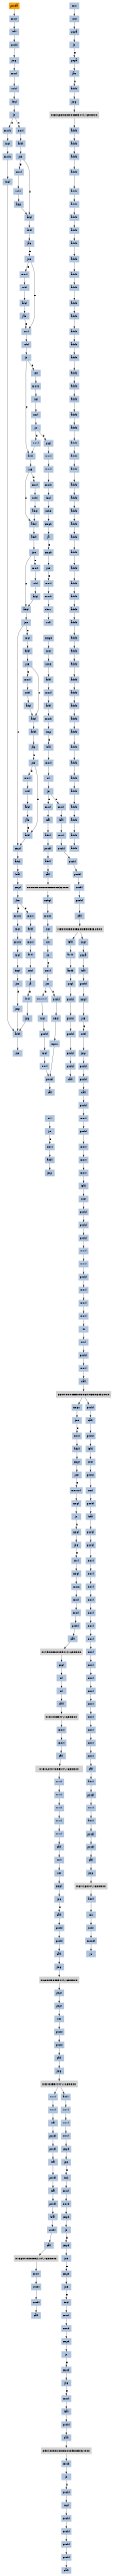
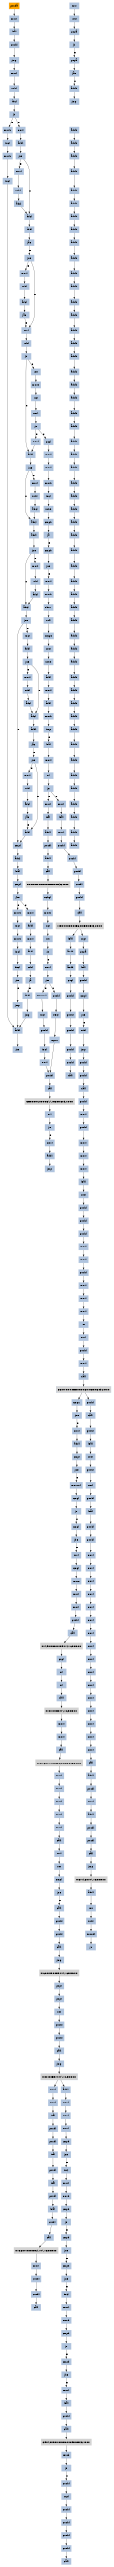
  strict digraph {
    node [color=lightsteelblue fillcolor=lightsteelblue shape=rectangle style=filled]
    edge [color="#000000"]
    n1 [color=lightgrey fillcolor=orange label=pusha]
    n2 [label=movl]
    n3 [label=leal]
    n4 [label=pushl]
    n5 [label=jmp]
    n6 [label=movl]
    n7 [label=subl]
    n8 [label=adcl]
    n9 [label=jb]
    n10 [label=movb]
    n11 [label=movl]
    n12 [label=incl]
    n13 [label=addl]
    n14 [label=movb]
    n15 [label=jne]
    n16 [label=incl]
    n17 [label=addl]
    n18 [label=jne]
    n19 [label=adcl]
    n20 [label=movl]
    n21 [label=addl]
    n22 [label=subl]
    n23 [label=jae]
    n24 [label=adcl]
    n25 [label=jne]
    n26 [label=xorl]
    n27 [label=movl]
    n28 [label=subl]
    n29 [label=subl]
    n30 [label=jb]
    n31 [label=adcl]
    n32 [label=shll]
    n33 [label=addl]
    n34 [label=movb]
    n35 [label=jne]
    n36 [label=incl]
    n37 [label=adcl]
    n38 [label=movl]
    n39 [label=xorl]
    n40 [label=je]
    n41 [label=movl]
    n42 [label=popl]
    n43 [label=movl]
    n44 [label=movl]
    n45 [label=addl]
    n46 [label=subl]
    n47 [label=jne]
    n48 [label=adcl]
    n49 [label=adcl]
    n50 [label=movl]
    n51 [label=jne]
    n52 [label=subl]
    n53 [label=cmpl]
    n54 [label=incl]
    n55 [label=adcl]
    n56 [label=adcl]
    n57 [label=addl]
    n58 [label=leal]
    n59 [label=jne]
    n60 [label=cmpl]
    n61 [label=jbe]
    n62 [label=movl]
    n63 [label=movb]
    n64 [label=addl]
    n65 [label=incl]
    n66 [label=movl]
    n67 [label=movb]
    n68 [label=addl]
    n69 [label=subl]
    n70 [label=ja]
    n71 [label=addl]
    n72 [label=jmp]
    n73 [label=adcl]
    n74 [label=movl]
    n75 [label=addl]
    n76 [label=subl]
    n77 [label=jae]
    n78 [label=adcl]
    n79 [label=jne]
    n80 [label=addl]
    n81 [label=movl]
    n82 [label=subl]
    n83 [label=adcl]
    n84 [label=jae]
    n85 [label=jae]
    n86 [label=incl]
    n87 [label=decl]
    n88 [label=jne]
    n89 [label=jmp]
    n90 [label=movb]
    n91 [label=incl]
    n92 [label=subb]
    n93 [label=cmpb]
    n94 [label=ja]
    n95 [label=cmpb]
    n96 [label=jne]
    n97 [label=movl]
    n98 [label=movb]
    n99 [label=shrw]
    n100 [label=roll]
    n101 [label=xchgb]
    n102 [label=subl]
    n103 [label=subb]
    n104 [label=addl]
    n105 [label=movl]
    n106 [label=addl]
    n107 [label=movb]
    n108 [label=loop]
    n109 [label=leal]
    n110 [label=movl]
    n111 [label=orl]
    n112 [label=je]
    n113 [label=movl]
    n114 [label=movl]
    n115 [label=leal]
    n116 [label=leal]
    n117 [label=addl]
    n118 [label=movl]
    n119 [label=pushl]
    n120 [label=addl]
    n121 [label=call]
    n122 [color=lightgrey fillcolor=lightgrey label="LOADLIBRARYA-KERNEL32-DLL"]
    n123 [label=xchgl]
    n124 [label=movb]
    n125 [label=incl]
    n126 [label=orb]
    n127 [label=je]
    n128 [label=movl]
    n129 [label=jns]
    n130 [label=pushl]
    n131 [label=movzwl]
    n132 [label=decl]
    n133 [label=incl]
    n134 [label=repnz]
    n135 [label=pushl]
    n136 [label=pushl]
    n137 [label=call]
+   n138 [color=lightgrey fillcolor=lightgrey label="GETPROCADDRESS-KERNEL32-DLL"]
    n139 [label=orl]
    n140 [label=je]
    n141 [label=movl]
    n142 [label=addl]
    n143 [label=jmp]
    n144 [label=incl]
    n145 [label=movl]
    n146 [label=pushl]
    n147 [label=pushl]
    n148 [label=pushl]
    n149 [label=pushl]
    n150 [label=pushl]
    n151 [label=call]
    n152 [color=lightgrey fillcolor=lightgrey label="VIRTUALPROTECT-KERNEL32-DLL"]
    n153 [label=leal]
    n154 [label=popl]
    n155 [label=andb]
    n156 [label=popa]
    n157 [label=andb]
    n158 [label=leal]
    n159 [label=popl]
    n160 [label=pushl]
    n161 [label=pushl]
    n162 [label=pushl]
    n163 [label=pushl]
    n164 [label=pushl]
    n165 [label=call]
    n166 [label=pushl]
    n167 [label=cmpl]
    n168 [label=jne]
    n169 [label=subl]
    n170 [label=jmp]
    n171 [label=pushl]
    n172 [label=pushl]
    n173 [label=call]
    n174 [label=pushl]
    n175 [label=movl]
    n176 [label=pushl]
    n177 [label=movl]
    n178 [label=movl]
    n179 [label=movl]
    n180 [label=leal]
    n181 [label=subl]
    n182 [label=pushl]
    n183 [label=pushl]
    n184 [label=pushl]
    n185 [label=movl]
    n186 [label=movl]
    n187 [label=pushl]
    n188 [label=movl]
    n189 [label=movl]
    n190 [label=movl]
    n191 [label=ret]
    n192 [label=xorl]
    n193 [label=pushl]
    n194 [label=movl]
    n195 [label=call]
    n196 [fillcolor=lightgrey label="GETMODULEHANDLEA-KERNEL32-DLL"]
    n197 [label=cmpw]
    n198 [label=pushl]
    n199 [label=jne]
    n200 [label=call]
    n201 [label=movl]
    n202 [label=pushl]
    n203 [label=addl]
    n204 [label=cmpl]
    n205 [label=jne]
    n206 [label=movzwl]
    n207 [label=cmpl]
    n208 [label=je]
    n209 [label=cmpl]
    n210 [label=jbe]
    n211 [label=xorl]
    n212 [label=cmpl]
    n213 [label=setne]
    n214 [label=movl]
    n215 [label=movl]
    n216 [label=pushl]
    n217 [label=call]
    n218 [color=lightgrey fillcolor=lightgrey label="A--SET-APP-TYPE-MSVCRT-DLL"]
    n219 [label=popl]
    n220 [label=orl]
    n221 [label=orl]
    n222 [label=call]
    n223 [color=lightgrey fillcolor=lightgrey label="A--P--TYPE-MSVCRT-DLL"]
    n224 [label=movl]
    n225 [label=movl]
    n226 [label=call]
-   n227 [color=lightgrey fillcolor=lightgrey label="A--P--COMMODE-MSVCRT-DLL"]
+   n227 [color=lightgrey fillcolor=lightgrey label="A--P--COMMODE-CONTROLFP-DLL"]
    n228 [label=movl]
    n229 [label=movl]
    n230 [label=movl]
    n231 [label=movl]
    n232 [label=movl]
    n233 [label=call]
    n234 [label=xorl]
    n235 [label=ret]
    n236 [label=cmpl]
    n237 [label=jne]
    n238 [label=call]
    n239 [label=pushl]
    n240 [label=pushl]
    n241 [label=call]
    n242 [label=jmp]
    n243 [color=lightgrey fillcolor=lightgrey label="A-CONTROLFP-MSVCRT-DLL"]
    n244 [label=popl]
    n245 [label=popl]
    n246 [label=ret]
    n247 [label=pushl]
    n248 [label=pushl]
    n249 [label=call]
    n250 [label=jmp]
    n251 [fillcolor=lightgrey label="A-INITTERM-MSVCRT-DLL"]
    n252 [label=movl]
    n253 [label=addl]
    n254 [label=movl]
    n255 [label=movl]
    n256 [label=leal]
    n257 [label=movl]
    n258 [label=pushl]
    n259 [label=pushl]
    n260 [label=leal]
    n261 [label=pushl]
    n262 [label=leal]
    n263 [label=pushl]
    n264 [label=leal]
    n265 [label=pushl]
    n266 [label=call]
    n267 [color=lightgrey fillcolor=lightgrey label="A--GETMAINARGS-MSVCRT-DLL"]
    n268 [label=movl]
    n269 [label=pushl]
    n270 [label=pushl]
    n271 [label=call]
    n272 [label=movl]
    n273 [label=cmpb]
    n274 [label=jne]
    n275 [label=incl]
    n276 [label=movl]
    n277 [label=movb]
    n278 [label=cmpb]
    n279 [label=je]
    n280 [label=cmpb]
    n281 [label=jne]
    n282 [label=cmpb]
    n283 [label=jne]
    n284 [label=incl]
    n285 [label=movl]
    n286 [label=movb]
    n287 [label=cmpb]
    n288 [label=je]
    n289 [label=cmpb]
    n290 [label=jbe]
    n291 [label=movl]
    n292 [label=leal]
    n293 [label=pushl]
    n294 [label=call]
    n295 [color=lightgrey fillcolor=lightgrey label="GETSTARTUPINFOA-KERNEL32-DLL"]
    n296 [label=testb]
    n297 [label=je]
    n298 [label=pushl]
    n299 [label=popl]
    n300 [label=pushl]
    n301 [label=pushl]
    n302 [label=pushl]
    n303 [label=pushl]
    n304 [label=call]
    n305 [label=leal]
    n306 [label=subl]
    n307 [label=pushl]
    n308 [label=xorl]
    n309 [label=pushl]
    n310 [label=leal]
    n311 [label=pushl]
    n312 [label=pushl]
    n313 [label=movl]
    n314 [label=movl]
    n315 [label=movl]
    n316 [label=movl]
    n317 [label=movl]
    n318 [label=movl]
    n319 [label=movl]
    n320 [label=movl]
    n321 [label=movl]
    n322 [label=movl]
    n323 [label=movl]
    n324 [label=movl]
    n325 [label=movl]
    n326 [label=movl]
    n327 [label=movl]
    n328 [label=movl]
    n329 [label=call]
    n330 [label=addl]
    n331 [label=pushl]
    n332 [label=movl]
    n333 [label=addl]
    n334 [label=pushl]
    n335 [label=pushl]
    n336 [label=call]
    n337 [label=jmp]
    n338 [color=lightgrey fillcolor=lightgrey label="MEMSET-MSVCRT-DLL"]
    n339 [label=addl]
    n340 [label=ret]
    n341 [label=subl]
    n342 [label=boundl]
    n343 [label=jo]
    n344 [label=insl]
    n345 [label=subl]
    n346 [label=popa]
    n347 [label=jb]
    n348 [label=popa]
    n349 [label=jae]
    n350 [label=addb]
    n351 [label=jmp]
-   n352 [color=lightgrey fillcolor=lightgrey label="A-EXCEPT-HANDLER3-MSVCRT-DLL"]
    n353 [label=addb]
    n354 [label=addb]
    n355 [label=addb]
    n356 [label=addb]
    n357 [label=addb]
    n358 [label=addb]
    n359 [label=addb]
    n360 [label=addb]
    n361 [label=addb]
    n362 [label=addb]
    n363 [label=addb]
    n364 [label=addb]
    n365 [label=addb]
    n366 [label=addb]
    n367 [label=addb]
    n368 [label=addb]
    n369 [label=addb]
    n370 [label=addb]
    n371 [label=addb]
    n372 [label=addb]
    n373 [label=addb]
    n374 [label=addb]
    n375 [label=addb]
    n376 [label=addb]
    n377 [label=addb]
    n378 [label=addb]
    n379 [label=addb]
    n380 [label=addb]
    n381 [label=addb]
    n382 [label=addb]
    n383 [label=addb]
    n384 [label=addb]
    n385 [label=addb]
    n386 [label=addb]
    n387 [label=addb]
    n388 [label=addb]
    n389 [label=addb]
    n390 [label=addb]
    n391 [label=addb]
    n392 [label=addb]
    n393 [label=addb]
    n394 [label=addb]
    n395 [label=addb]
    n396 [label=addb]
    n397 [label=addb]
    n398 [label=addb]
    n399 [label=addb]
    n400 [label=addb]
    n401 [label=addb]
    n402 [label=addb]
    n403 [label=addb]
    n404 [label=addb]
    n1 -> n2
    n2 -> n3
    n3 -> n4
    n4 -> n5
    n5 -> n6
    n6 -> n7
    n7 -> n8
    n8 -> n9
    n9 -> n10 [label=T]
    n9 -> n11 [label=F]
    n10 -> n12
    n11 -> n13
    n12 -> n14
    n13 -> n15
    n14 -> n16
    n15 -> n19 [label=T]
    n15 -> n20 [label=F]
    n16 -> n17
    n17 -> n18
    n19 -> n21
    n20 -> n22
    n21 -> n23
    n22 -> n24
    n23 -> n25 [label=F]
    n24 -> n19
    n25 -> n26 [label=T]
    n25 -> n27 [label=F]
    n26 -> n28
    n27 -> n29
    n28 -> n30
    n29 -> n31
    n30 -> n32 [label=F]
    n30 -> n33 [label=T]
    n31 -> n84
    n32 -> n34
    n33 -> n35
    n34 -> n36
    n35 -> n37 [label=T]
    n35 -> n38 [label=F]
    n36 -> n39
    n37 -> n45
    n38 -> n46
    n39 -> n40
    n40 -> n41 [label=F]
    n40 -> n42 [label=T]
    n41 -> n33
    n42 -> n43
    n43 -> n44
    n44 -> n90
    n45 -> n47
    n46 -> n48
    n47 -> n49 [label=T]
    n47 -> n50 [label=F]
    n48 -> n37
    n49 -> n51
    n50 -> n52
    n51 -> n53 [label=T]
    n51 -> n54 [label=F]
    n52 -> n55
    n53 -> n56
    n54 -> n57
    n55 -> n49
    n56 -> n58
    n57 -> n59
    n58 -> n60
    n59 -> n73 [label=T]
    n59 -> n74 [label=F]
    n60 -> n61
    n61 -> n62 [label=T]
    n61 -> n63 [label=F]
    n62 -> n64
    n63 -> n65
    n64 -> n66
    n65 -> n67
    n66 -> n68
    n67 -> n86
    n68 -> n69
    n69 -> n70
    n70 -> n71 [label=F]
    n71 -> n72
    n72 -> n17
    n73 -> n75
    n74 -> n76
    n75 -> n77
    n76 -> n78
    n77 -> n79 [label=F]
    n78 -> n73
    n79 -> n80 [label=T]
    n79 -> n81 [label=F]
    n80 -> n53
    n81 -> n82
    n82 -> n83
    n83 -> n85
    n84 -> n26 [label=F]
    n85 -> n80 [label=F]
    n86 -> n87
    n87 -> n88
    n88 -> n89 [label=F]
    n89 -> n17
    n90 -> n91
    n91 -> n92
    n92 -> n93
    n93 -> n94
    n94 -> n95 [label=F]
    n95 -> n96
    n96 -> n97 [label=F]
    n97 -> n98
    n98 -> n99
    n99 -> n100
+   n100 -> n101
    n101 -> n102
    n102 -> n103
    n103 -> n104
    n104 -> n105
    n105 -> n106
    n106 -> n107
    n107 -> n108
    n108 -> n109 [label=F]
    n109 -> n110
    n110 -> n111
    n111 -> n112
    n112 -> n113 [label=F]
    n112 -> n114 [label=T]
    n113 -> n115
    n114 -> n116
    n115 -> n117
    n116 -> n118
    n117 -> n119
    n118 -> n146
    n119 -> n120
    n120 -> n121
    n121 -> n122
    n122 -> n123
    n123 -> n124
    n124 -> n125
    n125 -> n126
    n126 -> n127
    n127 -> n128 [label=F]
    n128 -> n129
    n129 -> n130 [label=T]
    n129 -> n131 [label=F]
    n130 -> n132
    n131 -> n133
    n132 -> n134
    n133 -> n135
    n134 -> n136
    n135 -> n144
    n136 -> n137
+   n137 -> n138
+   n138 -> n139
    n139 -> n140
    n140 -> n141 [label=F]
    n141 -> n142
    n142 -> n143
    n144 -> n145
    n145 -> n136
    n146 -> n147
    n147 -> n148
    n148 -> n149
    n149 -> n150
    n150 -> n151
    n151 -> n152
    n152 -> n153
    n152 -> n154
    n153 -> n155
    n154 -> n156
    n155 -> n157
    n156 -> n158
    n157 -> n159
    n158 -> n166
    n159 -> n160
    n160 -> n161
    n161 -> n162
    n162 -> n163
    n163 -> n164
    n164 -> n165
    n166 -> n167
    n167 -> n168
    n168 -> n169 [label=F]
    n169 -> n170
    n170 -> n171
    n171 -> n172
    n172 -> n173
    n173 -> n174
    n174 -> n175
    n175 -> n176
    n176 -> n177
    n177 -> n178
    n178 -> n179
    n179 -> n180
    n180 -> n181
    n181 -> n182
    n182 -> n183
    n183 -> n184
    n184 -> n185
    n185 -> n186
    n186 -> n187
    n187 -> n188
    n188 -> n189
    n189 -> n190
    n190 -> n191
    n191 -> n192
    n192 -> n193
    n193 -> n194
    n194 -> n195
    n195 -> n196
    n196 -> n197
    n196 -> n198
    n197 -> n199
    n198 -> n200
    n199 -> n201 [label=F]
    n200 -> n202
    n201 -> n203
    n202 -> n305
    n203 -> n204
    n204 -> n205
    n205 -> n206 [label=F]
    n206 -> n207
    n207 -> n208
    n208 -> n209 [label=T]
    n209 -> n210
    n210 -> n211 [label=F]
    n211 -> n212
    n212 -> n213
    n213 -> n214
    n214 -> n215
    n215 -> n216
    n216 -> n217
    n217 -> n218
    n218 -> n219
    n219 -> n220
    n220 -> n221
    n221 -> n222
    n222 -> n223
    n223 -> n224
    n224 -> n225
    n225 -> n226
    n226 -> n227
    n227 -> n228
    n228 -> n229
    n229 -> n230
    n230 -> n231
    n231 -> n232
    n232 -> n233
    n233 -> n234
    n234 -> n235
    n235 -> n236
    n236 -> n237
    n237 -> n238 [label=T]
    n238 -> n239
    n239 -> n240
    n240 -> n241
    n241 -> n242
    n242 -> n243
    n243 -> n244
    n244 -> n245
    n245 -> n246
    n246 -> n247
    n247 -> n248
    n248 -> n249
    n249 -> n250
    n250 -> n251
    n251 -> n252
    n251 -> n253
    n252 -> n254
    n253 -> n255
    n254 -> n256
    n255 -> n257
    n256 -> n258
    n257 -> n272
    n258 -> n259
    n259 -> n260
    n260 -> n261
    n261 -> n262
    n262 -> n263
    n263 -> n264
    n264 -> n265
    n265 -> n266
    n266 -> n267
    n267 -> n268
    n268 -> n269
    n269 -> n270
    n270 -> n271
    n272 -> n273
    n273 -> n274
    n274 -> n275 [label=F]
    n275 -> n276
    n276 -> n277
    n277 -> n278
    n278 -> n279
    n279 -> n280 [label=F]
    n280 -> n281
    n281 -> n282 [label=F]
    n282 -> n283
    n283 -> n284 [label=F]
    n284 -> n285
    n285 -> n286
    n286 -> n287
    n287 -> n288
    n288 -> n289 [label=F]
    n289 -> n290
    n290 -> n291 [label=F]
    n291 -> n292
    n292 -> n293
    n293 -> n294
    n294 -> n295
    n295 -> n296
    n296 -> n297
    n297 -> n298 [label=T]
    n298 -> n299
    n299 -> n300
    n300 -> n301
    n301 -> n302
    n302 -> n303
    n303 -> n304
    n305 -> n306
    n306 -> n307
    n307 -> n308
    n308 -> n309
    n309 -> n310
    n310 -> n311
    n311 -> n312
    n312 -> n313
    n313 -> n314
    n314 -> n315
    n315 -> n316
    n316 -> n317
    n317 -> n318
    n318 -> n319
    n319 -> n320
    n320 -> n321
    n321 -> n322
    n322 -> n323
    n323 -> n324
    n324 -> n325
    n325 -> n326
    n326 -> n327
    n327 -> n328
    n328 -> n329
    n329 -> n330
    n330 -> n331
    n331 -> n332
    n332 -> n333
    n333 -> n334
    n334 -> n335
    n335 -> n336
    n336 -> n337
    n337 -> n338
    n338 -> n339
    n339 -> n340
    n340 -> n341
    n341 -> n342
    n342 -> n343
    n344 -> n345
    n345 -> n346
    n346 -> n347
    n347 -> n348 [label=F]
    n348 -> n349
    n349 -> n350 [label=T]
    n350 -> n351
-   n351 -> n352
-   n352 -> n353
    n353 -> n354
    n354 -> n355
    n355 -> n356
    n356 -> n357
    n357 -> n358
    n358 -> n359
    n359 -> n360
    n360 -> n361
    n361 -> n362
    n362 -> n363
    n363 -> n364
    n364 -> n365
    n365 -> n366
    n366 -> n367
    n367 -> n368
    n368 -> n369
    n369 -> n370
    n370 -> n371
    n371 -> n372
    n372 -> n373
    n373 -> n374
    n374 -> n375
    n375 -> n376
    n376 -> n377
    n377 -> n378
    n378 -> n379
    n379 -> n380
    n380 -> n381
    n381 -> n382
    n382 -> n383
    n383 -> n384
    n384 -> n385
    n385 -> n386
    n386 -> n387
    n387 -> n388
    n388 -> n389
    n389 -> n390
    n390 -> n391
    n391 -> n392
    n392 -> n393
    n393 -> n394
    n394 -> n395
    n395 -> n396
    n396 -> n397
    n397 -> n398
    n398 -> n399
    n399 -> n400
    n400 -> n401
    n401 -> n402
    n402 -> n403
    n403 -> n404
  }
